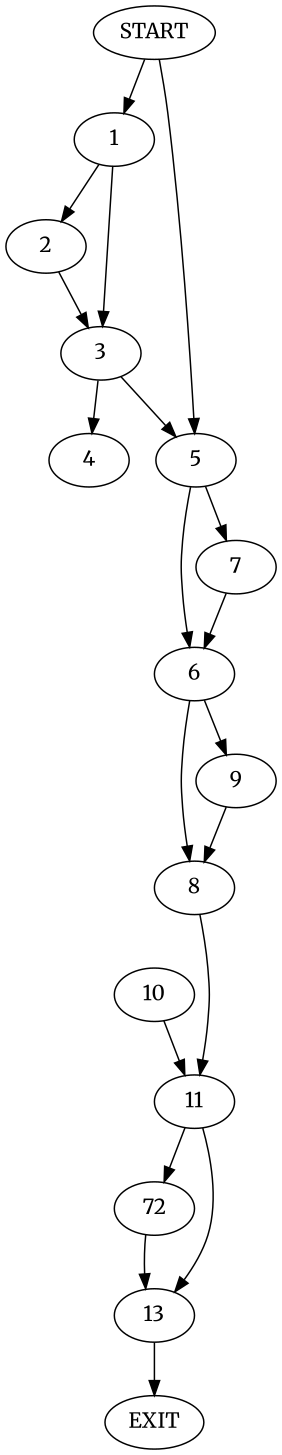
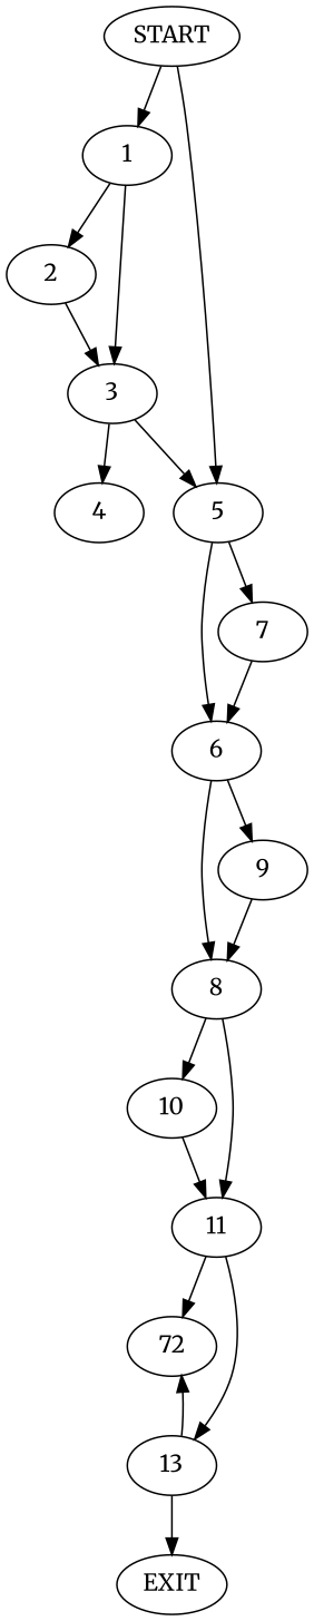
  digraph {
    fontname=Merriweather
    node [fontname=Merriweather]
    edge [fontname=Merriweather]
    n1 [label=START]
    1
    5
    2
    3
    n6 [label=EXIT]
    4
    6
    7
    8
    9
    10
    11
    n14 [label=72]
    13
    n1 -> 1
    n1 -> 5
    1 -> 2
    1 -> 3
    5 -> 6
    5 -> 7
    2 -> 3
    3 -> 5
    3 -> 4
    6 -> 8
    6 -> 9
    7 -> 6
+   8 -> 10
    8 -> 11
    9 -> 8
    10 -> 11
    11 -> n14
    11 -> 13
-   n14 -> 13
+   13 -> n14
    13 -> n6
  }
